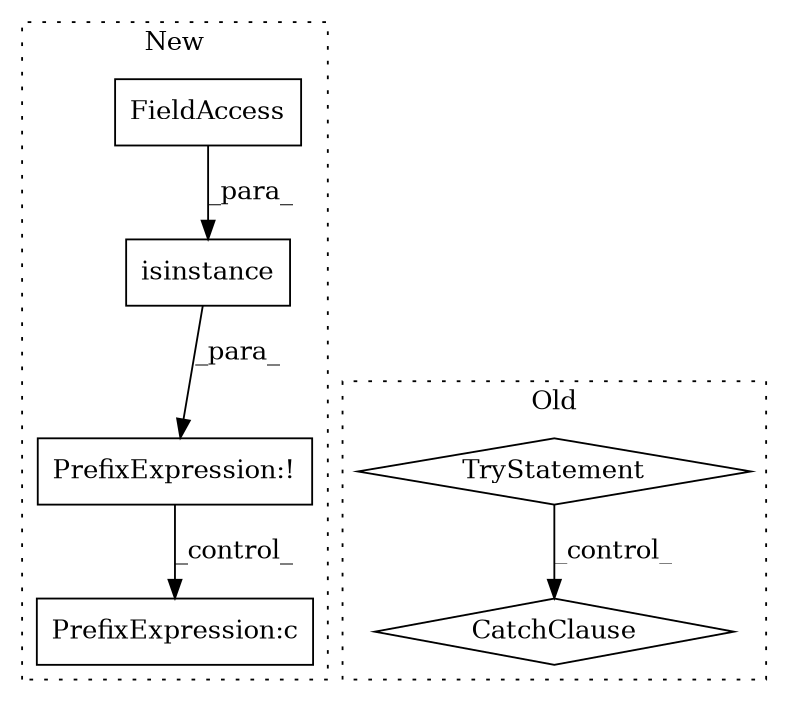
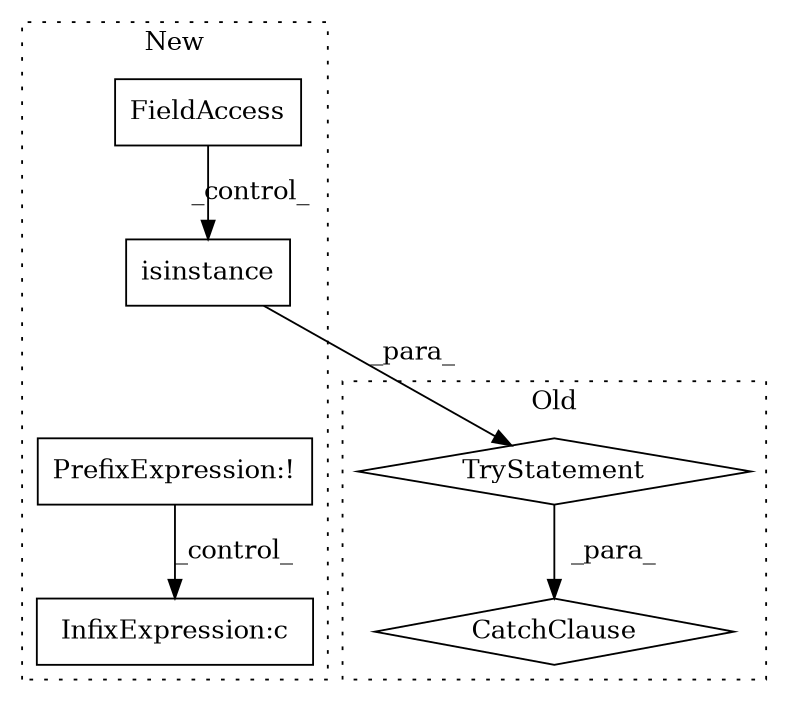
  digraph {
    node [l=4 shape=box]
    n1 [a=54 label=TryStatement s=1478 shape=diamond]
    n2 [a=12 l="13,2" label=CatchClause s="1574,1613" shape=diamond]
    n3 [a=32 l="11,1" label=isinstance s="1999,2016"]
    n4 [a=22 label=FieldAccess s=2012]
-   n5 [a=27 label="PrefixExpression:c" s=1994]
+   n5 [a=27 label="InfixExpression:c" s=1994]
    n6 [a=38 l=1 label="PrefixExpression:!" s=1998]
    subgraph cluster_1 {
      label=Old
      style=dotted
      n1
      n2
    }
    subgraph cluster_2 {
      label=New
      style=dotted
      n3
      n4
      n5
      n6
    }
-   n1 -> n2 [label=_control_]
-   n3 -> n6 [label=_para_]
-   n4 -> n3 [label=_para_]
+   n1 -> n2 [label=_para_]
+   n3 -> n1 [label=_para_]
+   n4 -> n3 [label=_control_]
    n6 -> n5 [label=_control_]
  }
